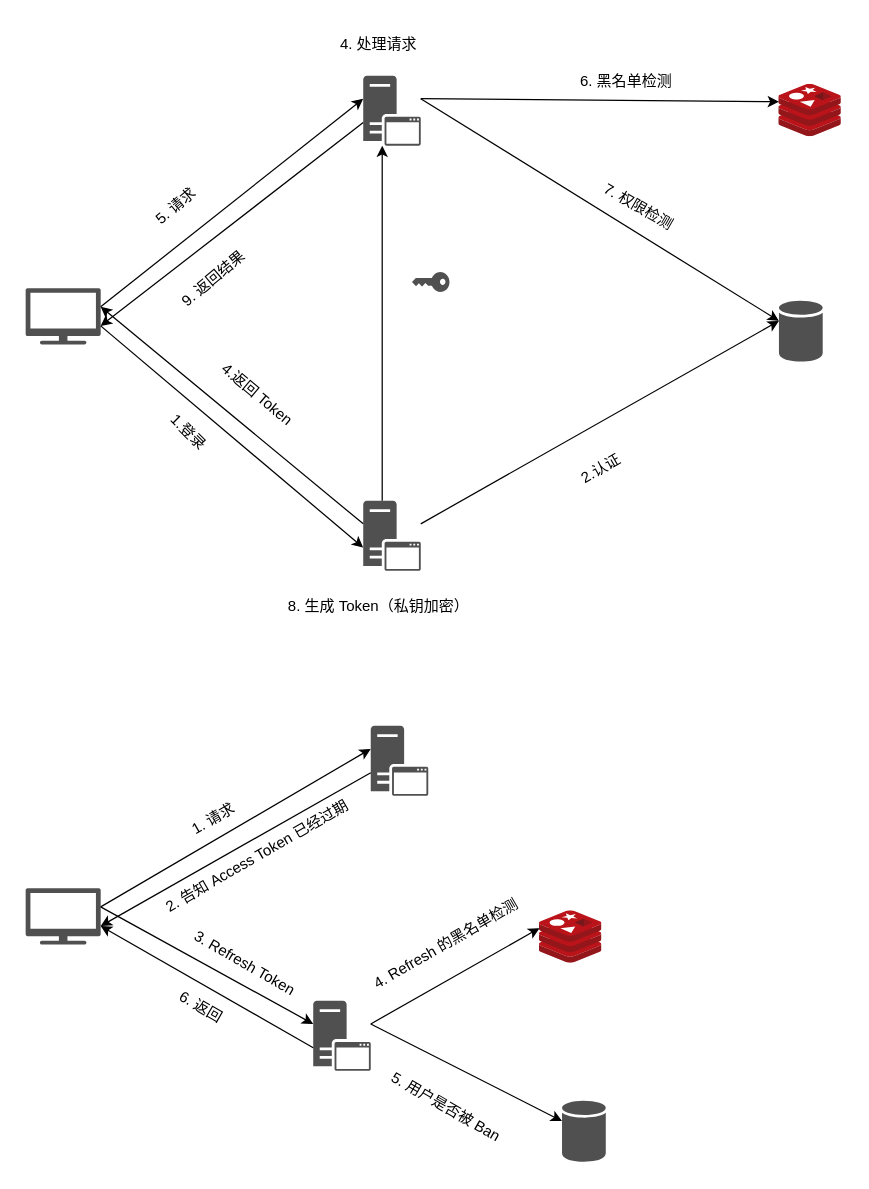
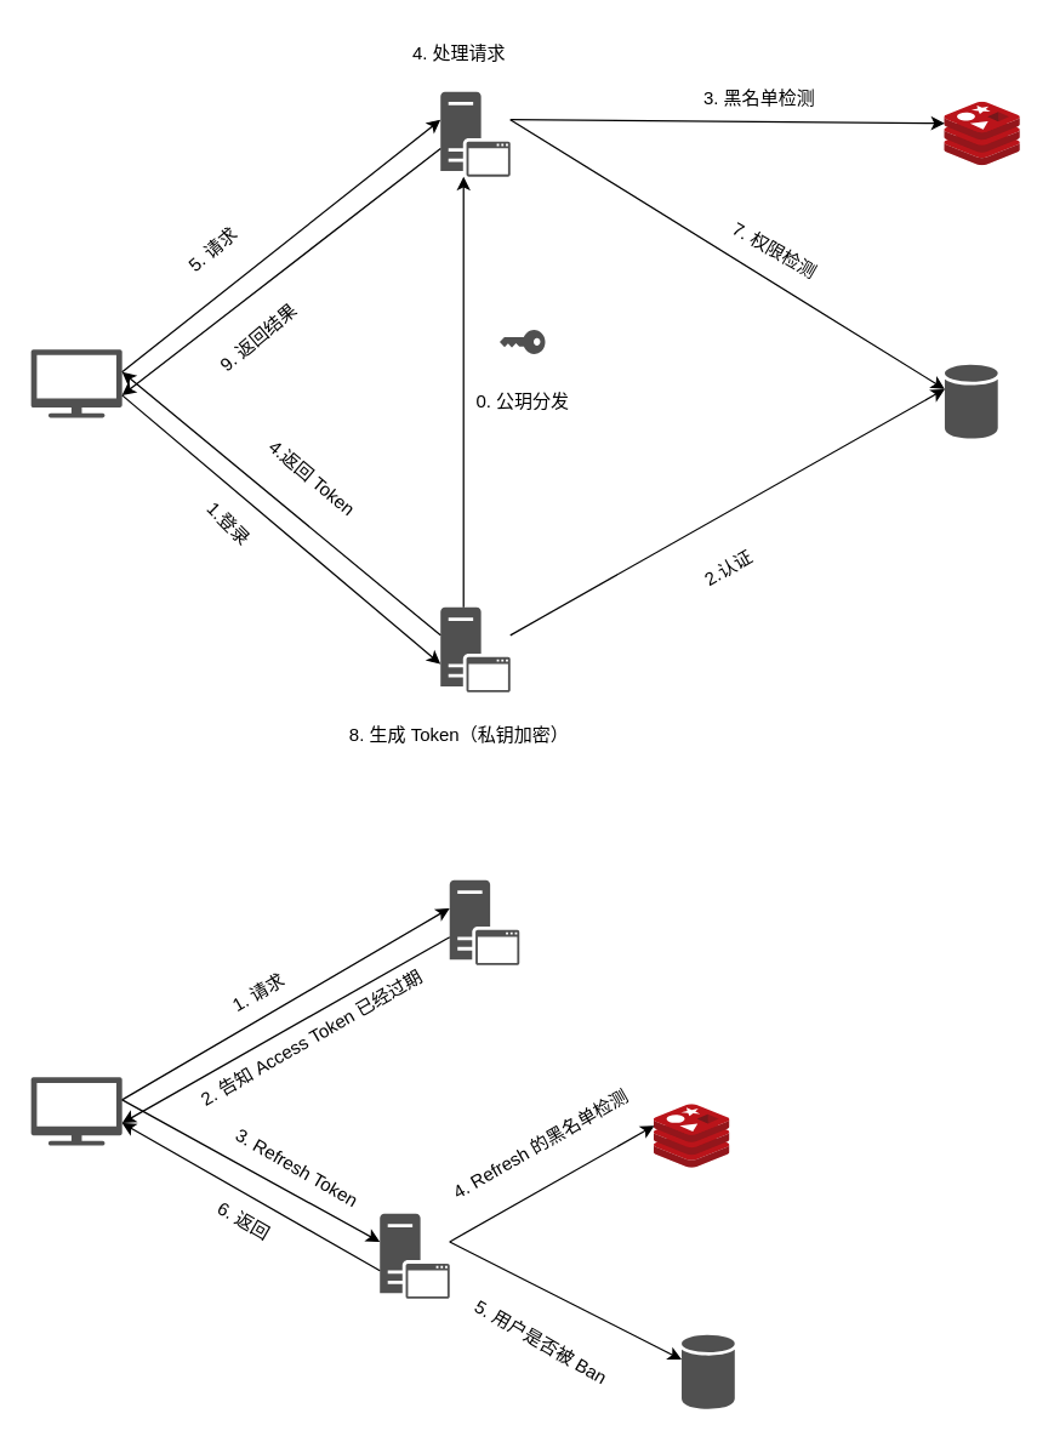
  <mxCell id="0" />
  <mxCell id="1" parent="0" />
  <mxCell id="2" value="" style="sketch=0;shadow=0;dashed=0;html=1;strokeColor=none;fillColor=#505050;labelPosition=center;verticalLabelPosition=bottom;verticalAlign=top;outlineConnect=0;align=center;shape=mxgraph.office.databases.database;points=[[0,0.33,0,0,0],[0,0.67,0,0,0],[0.33,0,0,0,0],[0.33,1,0,0,0],[0.67,0,0,0,0],[0.67,1,0,0,0],[1,0.33,0,0,0],[1,0.67,0,0,0]];" parent="1" vertex="1"><mxGeometry x="622.5" y="240" width="35" height="49" as="geometry" /></mxCell>
  <mxCell id="3" value="" style="sketch=0;pointerEvents=1;shadow=0;dashed=0;html=1;strokeColor=none;fillColor=#505050;labelPosition=center;verticalLabelPosition=bottom;verticalAlign=top;outlineConnect=0;align=center;shape=mxgraph.office.security.key_permissions;rotation=90;" parent="1" vertex="1"><mxGeometry x="336" y="210" width="16" height="30" as="geometry" /></mxCell>
  <mxCell id="4" value="" style="sketch=0;pointerEvents=1;shadow=0;dashed=0;html=1;strokeColor=none;fillColor=#505050;labelPosition=center;verticalLabelPosition=bottom;verticalAlign=top;outlineConnect=0;align=center;shape=mxgraph.office.servers.application_server;points=[[0,0.33,0,0,0],[0,0.67,0,0,0],[0.33,0,0,0,0],[0.33,1,0,0,0],[0.67,0,0,0,0],[0.67,1,0,0,0],[1,0.33,0,0,0],[1,0.67,0,0,0]];" parent="1" vertex="1"><mxGeometry x="290" y="400" width="46" height="56" as="geometry" /></mxCell>
  <mxCell id="5" value="" style="sketch=0;pointerEvents=1;shadow=0;dashed=0;html=1;strokeColor=none;fillColor=#505050;labelPosition=center;verticalLabelPosition=bottom;verticalAlign=top;outlineConnect=0;align=center;shape=mxgraph.office.devices.tv;points=[[0,0.33,0,0,0],[0,0.67,0,0,0],[0.33,0,0,0,0],[0.33,1,0,0,0],[0.67,0,0,0,0],[0.67,1,0,0,0],[1,0.33,0,0,0],[1,0.67,0,0,0]];" parent="1" vertex="1"><mxGeometry x="20" y="230" width="60" height="45" as="geometry" /></mxCell>
  <mxCell id="6" style="rounded=0;orthogonalLoop=1;jettySize=auto;html=1;exitX=1;exitY=0.67;exitDx=0;exitDy=0;exitPerimeter=0;entryX=0;entryY=0.67;entryDx=0;entryDy=0;entryPerimeter=0;" parent="1" source="5" target="4" edge="1"><mxGeometry relative="1" as="geometry" /></mxCell>
  <mxCell id="7" style="rounded=0;orthogonalLoop=1;jettySize=auto;html=1;exitX=0;exitY=0.33;exitDx=0;exitDy=0;exitPerimeter=0;entryX=1;entryY=0.33;entryDx=0;entryDy=0;entryPerimeter=0;" parent="1" source="4" target="5" edge="1"><mxGeometry relative="1" as="geometry" /></mxCell>
  <mxCell id="8" value="" style="sketch=0;pointerEvents=1;shadow=0;dashed=0;html=1;strokeColor=none;fillColor=#505050;labelPosition=center;verticalLabelPosition=bottom;verticalAlign=top;outlineConnect=0;align=center;shape=mxgraph.office.servers.application_server;points=[[0,0.33,0,0,0],[0,0.67,0,0,0],[0.33,0,0,0,0],[0.33,1,0,0,0],[0.67,0,0,0,0],[0.67,1,0,0,0],[1,0.33,0,0,0],[1,0.67,0,0,0]];" parent="1" vertex="1"><mxGeometry x="290" y="60" width="46" height="56" as="geometry" /></mxCell>
  <mxCell id="9" style="rounded=0;orthogonalLoop=1;jettySize=auto;html=1;exitX=0.33;exitY=0;exitDx=0;exitDy=0;exitPerimeter=0;entryX=0.33;entryY=1;entryDx=0;entryDy=0;entryPerimeter=0;" parent="1" source="4" target="8" edge="1"><mxGeometry relative="1" as="geometry" /></mxCell>
  <mxCell id="10" style="rounded=0;orthogonalLoop=1;jettySize=auto;html=1;exitX=1;exitY=0.33;exitDx=0;exitDy=0;exitPerimeter=0;entryX=0;entryY=0.33;entryDx=0;entryDy=0;entryPerimeter=0;" parent="1" source="8" target="2" edge="1"><mxGeometry relative="1" as="geometry" /></mxCell>
  <mxCell id="11" style="rounded=0;orthogonalLoop=1;jettySize=auto;html=1;exitX=1;exitY=0.33;exitDx=0;exitDy=0;exitPerimeter=0;entryX=0;entryY=0.33;entryDx=0;entryDy=0;entryPerimeter=0;" parent="1" source="4" target="2" edge="1"><mxGeometry relative="1" as="geometry" /></mxCell>
+ <mxCell id="12" value="0. 公玥分发" style="text;html=1;align=center;verticalAlign=middle;resizable=0;points=[];autosize=1;strokeColor=none;fillColor=none;" parent="1" vertex="1"><mxGeometry x="304" y="249.5" width="80" height="30" as="geometry" /></mxCell>
  <mxCell id="13" value="1.登录" style="text;html=1;align=center;verticalAlign=middle;resizable=0;points=[];autosize=1;strokeColor=none;fillColor=none;rotation=45;" parent="1" vertex="1"><mxGeometry x="120" y="330" width="60" height="30" as="geometry" /></mxCell>
  <mxCell id="14" value="2.认证" style="text;html=1;align=center;verticalAlign=middle;resizable=0;points=[];autosize=1;strokeColor=none;fillColor=none;rotation=-30;" parent="1" vertex="1"><mxGeometry x="450" y="360" width="60" height="30" as="geometry" /></mxCell>
  <mxCell id="15" value="8. 生成 Token（私钥加密）" style="text;html=1;align=center;verticalAlign=middle;resizable=0;points=[];autosize=1;strokeColor=none;fillColor=none;" parent="1" vertex="1"><mxGeometry x="217" y="470" width="170" height="30" as="geometry" /></mxCell>
  <mxCell id="16" value="4.返回 Token" style="text;html=1;align=center;verticalAlign=middle;resizable=0;points=[];autosize=1;strokeColor=none;fillColor=none;rotation=40;" parent="1" vertex="1"><mxGeometry x="160" y="300" width="90" height="30" as="geometry" /></mxCell>
  <mxCell id="17" style="rounded=0;orthogonalLoop=1;jettySize=auto;html=1;exitX=1;exitY=0.33;exitDx=0;exitDy=0;exitPerimeter=0;entryX=0;entryY=0.33;entryDx=0;entryDy=0;entryPerimeter=0;" parent="1" source="5" target="8" edge="1"><mxGeometry relative="1" as="geometry" /></mxCell>
  <mxCell id="18" style="rounded=0;orthogonalLoop=1;jettySize=auto;html=1;exitX=0;exitY=0.67;exitDx=0;exitDy=0;exitPerimeter=0;entryX=1;entryY=0.67;entryDx=0;entryDy=0;entryPerimeter=0;" parent="1" source="8" target="5" edge="1"><mxGeometry relative="1" as="geometry" /></mxCell>
  <mxCell id="19" value="5. 请求" style="text;html=1;align=center;verticalAlign=middle;resizable=0;points=[];autosize=1;strokeColor=none;fillColor=none;rotation=-40;" parent="1" vertex="1"><mxGeometry x="110" y="150" width="60" height="30" as="geometry" /></mxCell>
  <mxCell id="20" value="7. 权限检测" style="text;html=1;align=center;verticalAlign=middle;resizable=0;points=[];autosize=1;strokeColor=none;fillColor=none;rotation=30;" parent="1" vertex="1"><mxGeometry x="470" y="150" width="80" height="30" as="geometry" /></mxCell>
  <mxCell id="21" value="4. 处理请求" style="text;html=1;align=center;verticalAlign=middle;resizable=0;points=[];autosize=1;strokeColor=none;fillColor=none;" parent="1" vertex="1"><mxGeometry x="262" y="20" width="80" height="30" as="geometry" /></mxCell>
  <mxCell id="22" value="9. 返回结果" style="text;html=1;align=center;verticalAlign=middle;resizable=0;points=[];autosize=1;strokeColor=none;fillColor=none;rotation=-40;" parent="1" vertex="1"><mxGeometry x="130" y="208" width="80" height="30" as="geometry" /></mxCell>
  <mxCell id="23" value="" style="image;sketch=0;aspect=fixed;html=1;points=[[0,0.33,0,0,0],[0,0.67,0,0,0],[0.33,0,0,0,0],[0.33,1,0,0,0],[0.67,0,0,0,0],[0.67,1,0,0,0],[1,0.33,0,0,0],[1,0.67,0,0,0]];align=center;fontSize=12;image=img/lib/mscae/Cache_Redis_Product.svg;" vertex="1" parent="1"><mxGeometry x="622.5" y="67" width="50" height="42" as="geometry" /></mxCell>
  <mxCell id="24" style="rounded=0;orthogonalLoop=1;jettySize=auto;html=1;exitX=1;exitY=0.33;exitDx=0;exitDy=0;exitPerimeter=0;entryX=0;entryY=0.33;entryDx=0;entryDy=0;entryPerimeter=0;" edge="1" parent="1" source="8" target="23"><mxGeometry relative="1" as="geometry" /></mxCell>
- <mxCell id="25" value="6. 黑名单检测" style="text;html=1;align=center;verticalAlign=middle;resizable=0;points=[];autosize=1;strokeColor=none;fillColor=none;" vertex="1" parent="1"><mxGeometry x="450" y="50" width="100" height="30" as="geometry" /></mxCell>
+ <mxCell id="25" value="3. 黑名单检测" style="text;html=1;align=center;verticalAlign=middle;resizable=0;points=[];autosize=1;strokeColor=none;fillColor=none;" vertex="1" parent="1"><mxGeometry x="450" y="50" width="100" height="30" as="geometry" /></mxCell>
  <mxCell id="26" value="" style="sketch=0;pointerEvents=1;shadow=0;dashed=0;html=1;strokeColor=none;fillColor=#505050;labelPosition=center;verticalLabelPosition=bottom;verticalAlign=top;outlineConnect=0;align=center;shape=mxgraph.office.devices.tv;points=[[0,0.33,0,0,0],[0,0.67,0,0,0],[0.33,0,0,0,0],[0.33,1,0,0,0],[0.67,0,0,0,0],[0.67,1,0,0,0],[1,0.33,0,0,0],[1,0.67,0,0,0]];" vertex="1" parent="1"><mxGeometry x="20" y="710" width="60" height="45" as="geometry" /></mxCell>
  <mxCell id="27" value="" style="sketch=0;pointerEvents=1;shadow=0;dashed=0;html=1;strokeColor=none;fillColor=#505050;labelPosition=center;verticalLabelPosition=bottom;verticalAlign=top;outlineConnect=0;align=center;shape=mxgraph.office.servers.application_server;points=[[0,0.33,0,0,0],[0,0.67,0,0,0],[0.33,0,0,0,0],[0.33,1,0,0,0],[0.67,0,0,0,0],[0.67,1,0,0,0],[1,0.33,0,0,0],[1,0.67,0,0,0]];" vertex="1" parent="1"><mxGeometry x="296" y="580" width="46" height="56" as="geometry" /></mxCell>
  <mxCell id="28" style="rounded=0;orthogonalLoop=1;jettySize=auto;html=1;exitX=1;exitY=0.33;exitDx=0;exitDy=0;exitPerimeter=0;entryX=0;entryY=0.33;entryDx=0;entryDy=0;entryPerimeter=0;" edge="1" parent="1" source="26" target="27"><mxGeometry relative="1" as="geometry" /></mxCell>
  <mxCell id="29" style="rounded=0;orthogonalLoop=1;jettySize=auto;html=1;exitX=0;exitY=0.67;exitDx=0;exitDy=0;exitPerimeter=0;entryX=1;entryY=0.67;entryDx=0;entryDy=0;entryPerimeter=0;" edge="1" parent="1" source="27" target="26"><mxGeometry relative="1" as="geometry" /></mxCell>
  <mxCell id="30" value="" style="sketch=0;pointerEvents=1;shadow=0;dashed=0;html=1;strokeColor=none;fillColor=#505050;labelPosition=center;verticalLabelPosition=bottom;verticalAlign=top;outlineConnect=0;align=center;shape=mxgraph.office.servers.application_server;points=[[0,0.33,0,0,0],[0,0.67,0,0,0],[0.33,0,0,0,0],[0.33,1,0,0,0],[0.67,0,0,0,0],[0.67,1,0,0,0],[1,0.33,0,0,0],[1,0.67,0,0,0]];" vertex="1" parent="1"><mxGeometry x="250" y="800" width="46" height="56" as="geometry" /></mxCell>
  <mxCell id="31" style="rounded=0;orthogonalLoop=1;jettySize=auto;html=1;exitX=1;exitY=0.33;exitDx=0;exitDy=0;exitPerimeter=0;entryX=0;entryY=0.33;entryDx=0;entryDy=0;entryPerimeter=0;" edge="1" parent="1" source="26" target="30"><mxGeometry relative="1" as="geometry" /></mxCell>
  <mxCell id="32" style="rounded=0;orthogonalLoop=1;jettySize=auto;html=1;exitX=0;exitY=0.67;exitDx=0;exitDy=0;exitPerimeter=0;entryX=1;entryY=0.67;entryDx=0;entryDy=0;entryPerimeter=0;" edge="1" parent="1" source="30" target="26"><mxGeometry relative="1" as="geometry" /></mxCell>
  <mxCell id="33" value="1. 请求" style="text;html=1;align=center;verticalAlign=middle;resizable=0;points=[];autosize=1;strokeColor=none;fillColor=none;rotation=-30;" vertex="1" parent="1"><mxGeometry x="140" y="640" width="60" height="30" as="geometry" /></mxCell>
  <mxCell id="34" value="2. 告知 Access Token 已经过期" style="text;html=1;align=center;verticalAlign=middle;resizable=0;points=[];autosize=1;strokeColor=none;fillColor=none;rotation=-30;" vertex="1" parent="1"><mxGeometry x="110" y="670" width="190" height="30" as="geometry" /></mxCell>
  <mxCell id="35" value="3. Refresh Token" style="text;html=1;align=center;verticalAlign=middle;resizable=0;points=[];autosize=1;strokeColor=none;fillColor=none;rotation=30;" vertex="1" parent="1"><mxGeometry x="140" y="755" width="110" height="30" as="geometry" /></mxCell>
  <mxCell id="36" value="" style="sketch=0;shadow=0;dashed=0;html=1;strokeColor=none;fillColor=#505050;labelPosition=center;verticalLabelPosition=bottom;verticalAlign=top;outlineConnect=0;align=center;shape=mxgraph.office.databases.database;points=[[0,0.33,0,0,0],[0,0.67,0,0,0],[0.33,0,0,0,0],[0.33,1,0,0,0],[0.67,0,0,0,0],[0.67,1,0,0,0],[1,0.33,0,0,0],[1,0.67,0,0,0]];" vertex="1" parent="1"><mxGeometry x="449" y="880" width="35" height="49" as="geometry" /></mxCell>
  <mxCell id="37" style="rounded=0;orthogonalLoop=1;jettySize=auto;html=1;exitX=1;exitY=0.33;exitDx=0;exitDy=0;exitPerimeter=0;entryX=0;entryY=0.33;entryDx=0;entryDy=0;entryPerimeter=0;" edge="1" parent="1" source="30" target="36"><mxGeometry relative="1" as="geometry" /></mxCell>
  <mxCell id="38" value="5. 用户是否被 Ban" style="text;html=1;align=center;verticalAlign=middle;resizable=0;points=[];autosize=1;strokeColor=none;fillColor=none;rotation=30;" vertex="1" parent="1"><mxGeometry x="296" y="870" width="120" height="30" as="geometry" /></mxCell>
  <mxCell id="39" value="6. 返回" style="text;html=1;align=center;verticalAlign=middle;resizable=0;points=[];autosize=1;strokeColor=none;fillColor=none;rotation=30;" vertex="1" parent="1"><mxGeometry x="130" y="790" width="60" height="30" as="geometry" /></mxCell>
  <mxCell id="40" value="" style="image;sketch=0;aspect=fixed;html=1;points=[[0,0.33,0,0,0],[0,0.67,0,0,0],[0.33,0,0,0,0],[0.33,1,0,0,0],[0.67,0,0,0,0],[0.67,1,0,0,0],[1,0.33,0,0,0],[1,0.67,0,0,0]];align=center;fontSize=12;image=img/lib/mscae/Cache_Redis_Product.svg;" vertex="1" parent="1"><mxGeometry x="431" y="728" width="50" height="42" as="geometry" /></mxCell>
  <mxCell id="41" style="rounded=0;orthogonalLoop=1;jettySize=auto;html=1;exitX=1;exitY=0.33;exitDx=0;exitDy=0;exitPerimeter=0;entryX=0;entryY=0.33;entryDx=0;entryDy=0;entryPerimeter=0;" edge="1" parent="1" source="30" target="40"><mxGeometry relative="1" as="geometry" /></mxCell>
  <mxCell id="42" value="4. Refresh 的黑名单检测" style="text;html=1;align=center;verticalAlign=middle;resizable=0;points=[];autosize=1;strokeColor=none;fillColor=none;rotation=-30;" vertex="1" parent="1"><mxGeometry x="281" y="740" width="150" height="30" as="geometry" /></mxCell>
